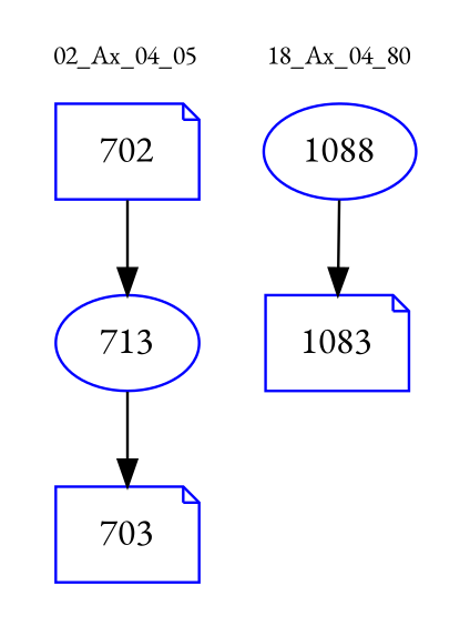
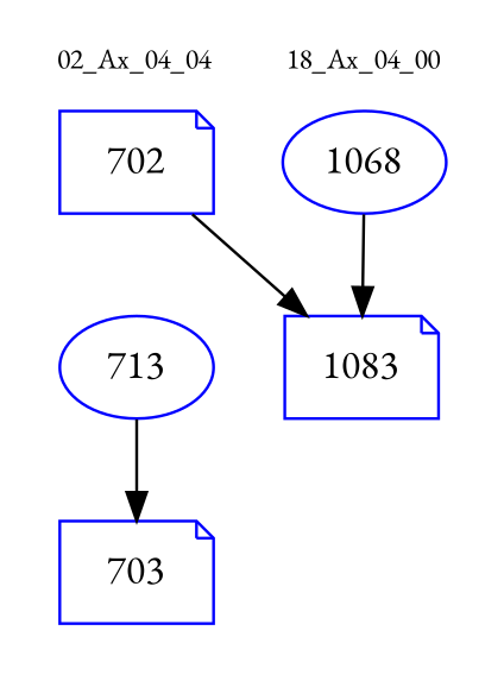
  digraph {
    fontname="EB Garamond"
    node [color=blue fontname="EB Garamond" shape=note]
    edge [color=black fontname="EB Garamond"]
    n1 [label=702]
    n2 [label=713 shape=ellipse]
    n3 [label=703]
-   n4 [label=1088 shape=ellipse]
+   n4 [label=1068 shape=ellipse]
    n5 [label=1083]
    subgraph cluster_1 {
      color=white
      fontsize=10
-     label="02_Ax_04_05"
+     label="02_Ax_04_04"
      n1
      n2
      n3
    }
    subgraph cluster_2 {
      color=white
      fontsize=10
-     label="18_Ax_04_80"
+     label="18_Ax_04_00"
      n4
      n5
    }
-   n1 -> n2
+   n1 -> n5
    n2 -> n3
    n4 -> n5
  }
